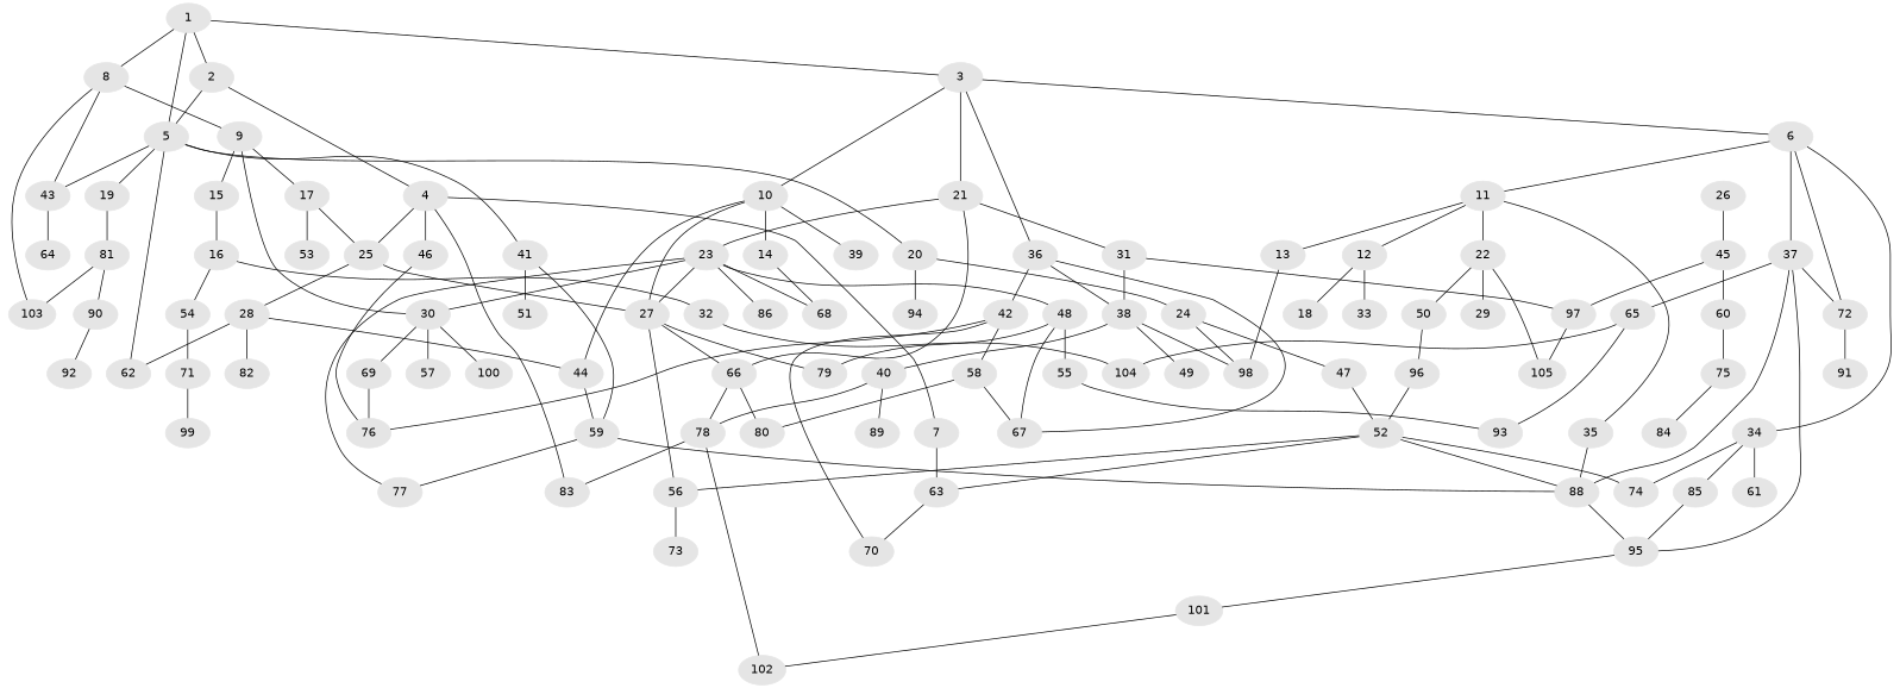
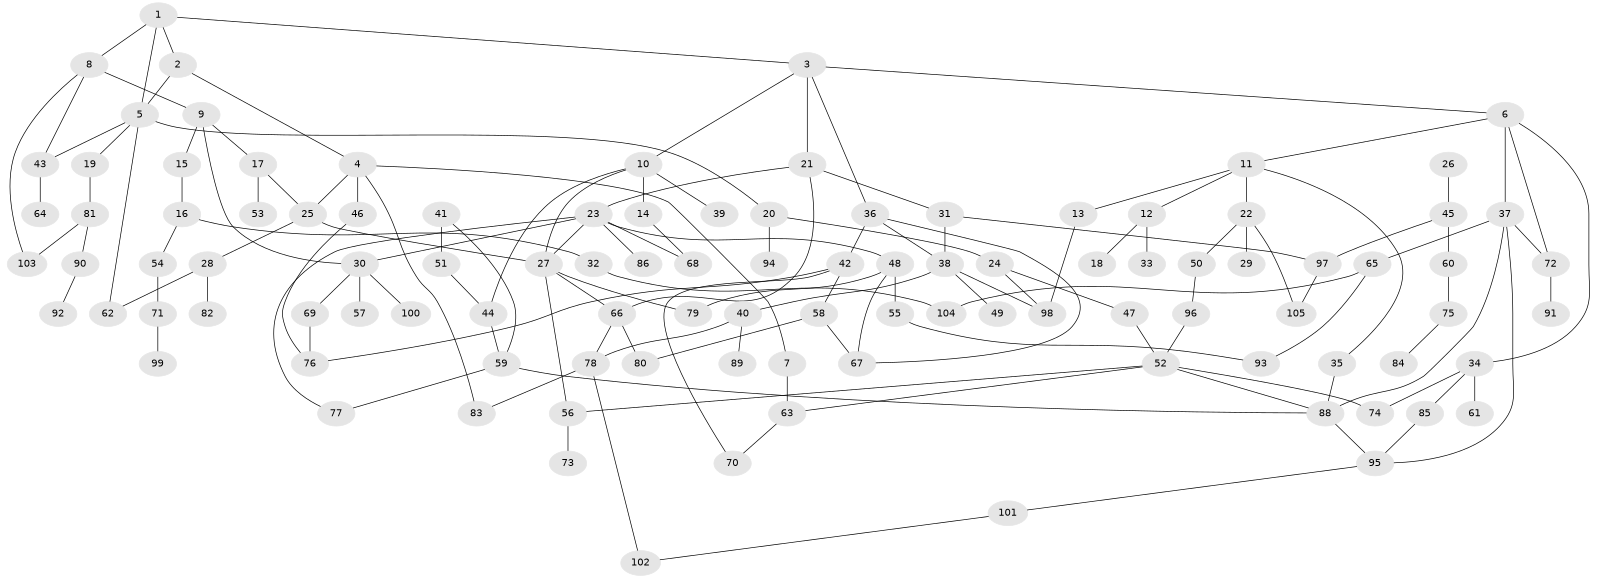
  graph {
    fontname="DejaVu Sans"
    node [color=gray90 fontname="DejaVu Sans" style=filled]
    edge [fontname="DejaVu Sans"]
    1
    2
    3
    5
    8
    4
    6
    10
    21
    36
    19
    20
    41
    43
    62
    9
    103
    7
    25
    46
    83
    11
    34
    37
    72
    14
    39
    44
    27
    23
    31
    66
    38
    42
    67
    63
    28
    76
    81
    24
    94
    51
    59
    64
    12
    13
    22
    35
    61
    74
    85
    88
    65
    95
    91
    70
    15
    17
    30
    16
    53
    57
    69
    100
    68
    26
    45
    18
    33
    98
    29
    50
    105
    32
    54
    104
    71
    90
    47
    48
    77
    86
    97
    78
    80
    96
    56
    79
    55
    52
    82
    60
    73
    40
    49
    58
    93
    101
    89
    102
    75
    99
    84
    92
    1 -- 2
    1 -- 3
    1 -- 5
    1 -- 8
    2 -- 5
    2 -- 4
    3 -- 6
    3 -- 10
    3 -- 21
    3 -- 36
    5 -- 19
    5 -- 20
-   5 -- 41
    5 -- 43
    5 -- 62
    8 -- 43
    8 -- 9
    8 -- 103
    4 -- 7
    4 -- 25
    4 -- 46
    4 -- 83
    6 -- 11
    6 -- 34
    6 -- 37
    6 -- 72
    10 -- 14
    10 -- 39
    10 -- 44
    10 -- 27
    21 -- 23
    21 -- 31
    21 -- 66
    36 -- 38
    36 -- 42
    36 -- 67
    19 -- 81
    20 -- 24
    20 -- 94
    41 -- 51
    41 -- 59
    43 -- 64
    9 -- 15
    9 -- 17
    9 -- 30
    7 -- 63
    25 -- 27
    25 -- 28
    46 -- 76
    11 -- 12
    11 -- 13
    11 -- 22
    11 -- 35
    34 -- 61
    34 -- 74
    34 -- 85
    37 -- 72
    37 -- 88
    37 -- 65
    37 -- 95
    72 -- 91
    14 -- 68
    44 -- 59
    27 -- 66
    27 -- 56
    27 -- 79
    23 -- 27
    23 -- 30
    23 -- 68
    23 -- 48
    23 -- 77
    23 -- 86
    31 -- 38
    31 -- 97
    66 -- 78
    66 -- 80
    38 -- 98
    38 -- 40
    38 -- 49
    42 -- 76
    42 -- 70
    42 -- 58
    63 -- 70
    28 -- 62
-   28 -- 44
+   51 -- 44
    28 -- 82
    81 -- 103
    81 -- 90
    24 -- 98
    24 -- 47
    59 -- 88
    59 -- 77
    12 -- 18
    12 -- 33
    13 -- 98
    22 -- 29
    22 -- 50
    22 -- 105
    35 -- 88
    85 -- 95
    88 -- 95
    65 -- 104
    65 -- 93
    95 -- 101
    15 -- 16
    17 -- 25
    17 -- 53
    30 -- 57
    30 -- 69
    30 -- 100
    16 -- 32
    16 -- 54
    69 -- 76
    26 -- 45
    45 -- 97
    45 -- 60
    50 -- 96
    32 -- 104
    54 -- 71
    71 -- 99
    90 -- 92
    47 -- 52
    48 -- 67
    48 -- 79
    48 -- 55
    97 -- 105
    78 -- 83
    78 -- 102
    96 -- 52
    56 -- 73
    55 -- 93
    52 -- 63
    52 -- 74
    52 -- 88
    52 -- 56
    60 -- 75
    40 -- 78
    40 -- 89
    58 -- 67
    58 -- 80
    101 -- 102
    75 -- 84
  }
